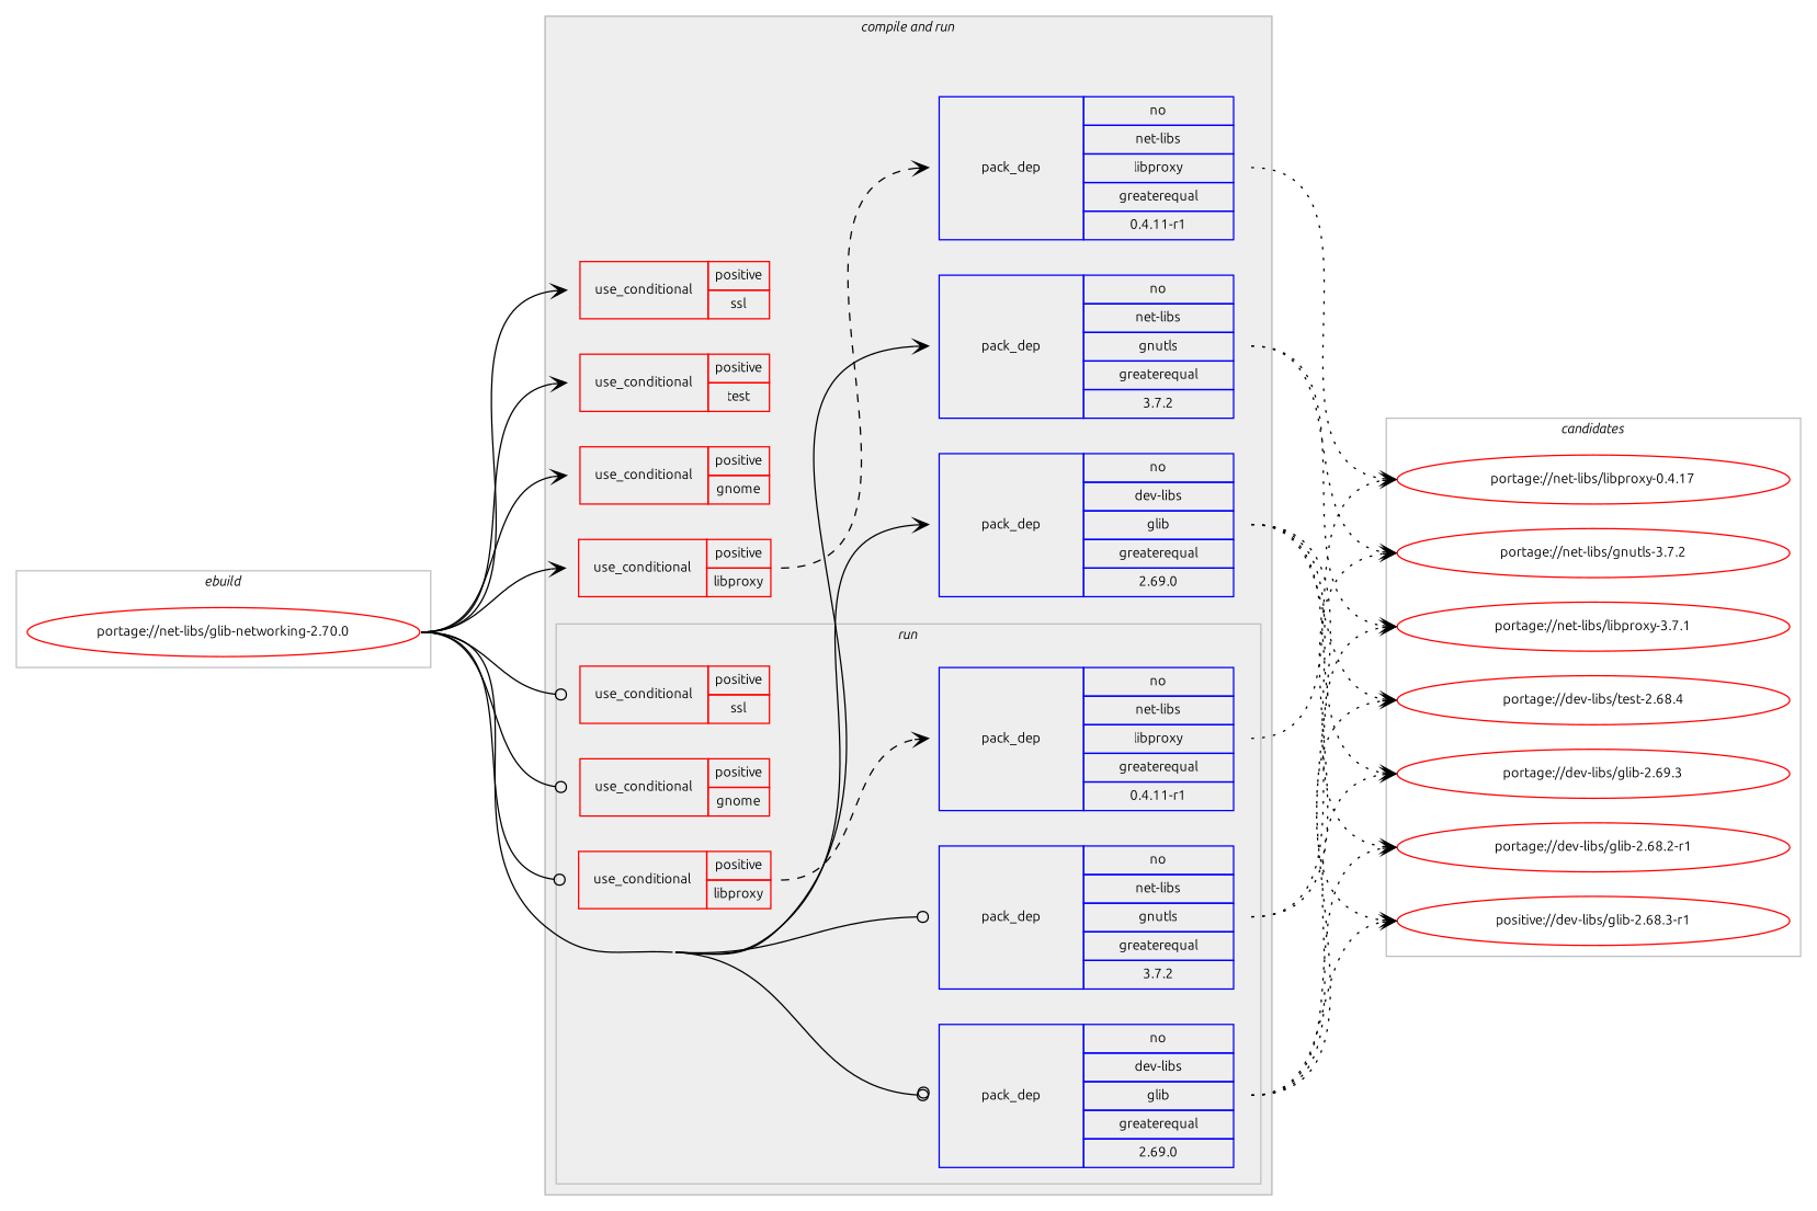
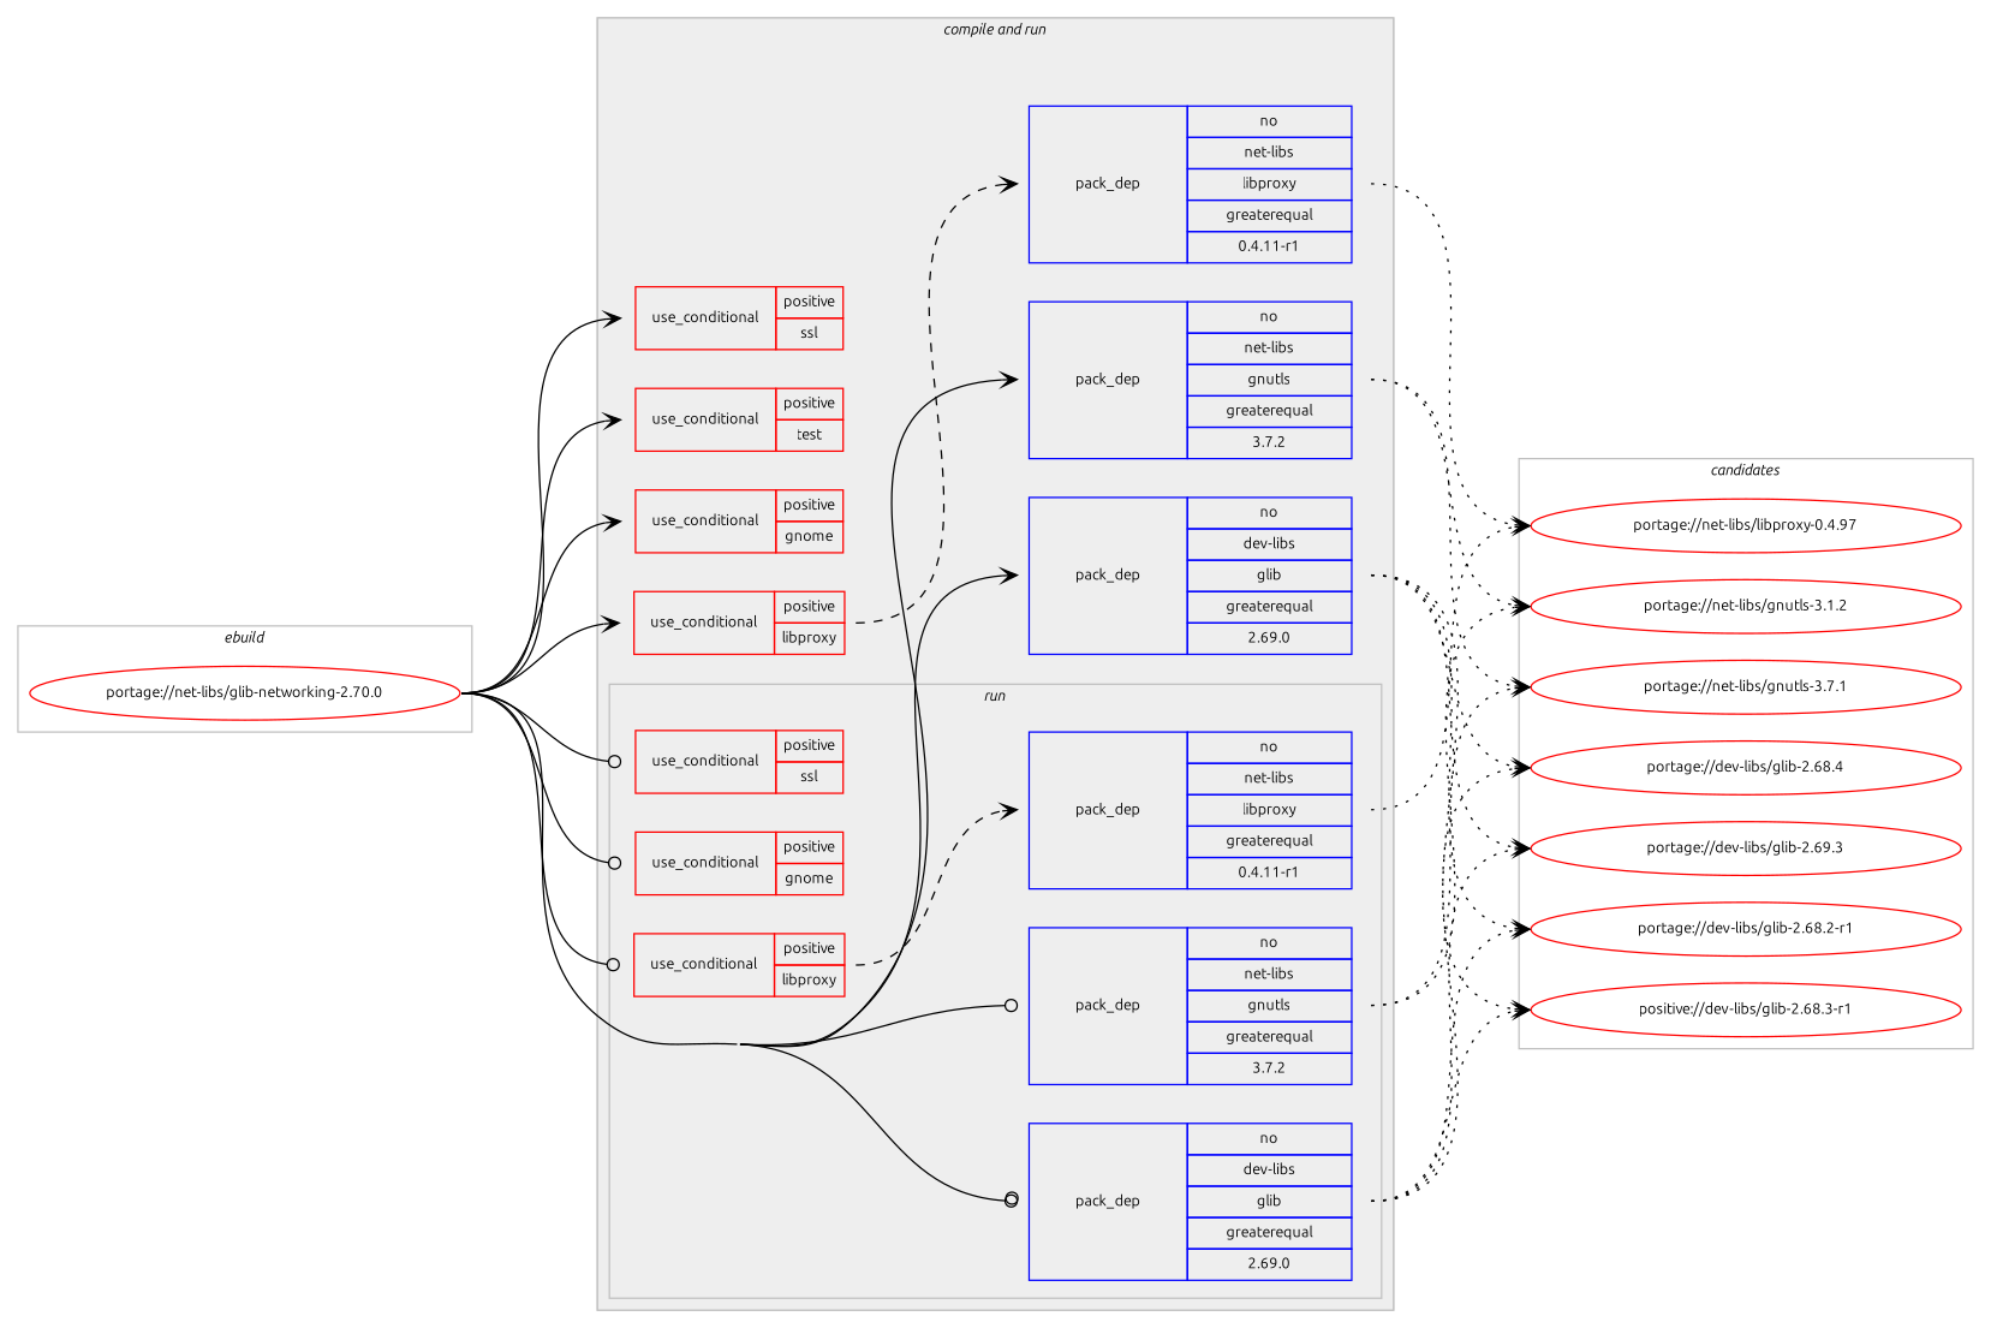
  digraph {
    compound=true
    concentrate=true
    fontname=Ubuntu
    fontsize=10
    newrank=true
    rankdir=LR
    ranksep=1.5
    node [color=red fontname=Ubuntu fontsize=10 shape=none]
    edge [arrowhead=vee fontname=Ubuntu headport=w style=dotted tailport=e weight=100]
    n1 [label="portage://net-libs/glib-networking-2.70.0" width=4 shape=""]
    n2 [label=<<TABLE BORDER="0" CELLBORDER="1" CELLSPACING="0" CELLPADDING="4"><TR><TD ROWSPAN="3" CELLPADDING="10">use_conditional</TD></TR><TR><TD>positive</TD></TR><TR><TD>gnome</TD></TR></TABLE>>]
    n3 [color=blue label=<<TABLE BORDER="0" CELLBORDER="1" CELLSPACING="0" CELLPADDING="4" WIDTH="220"><TR><TD ROWSPAN="6" CELLPADDING="30">pack_dep</TD></TR><TR><TD WIDTH="110">no</TD></TR><TR><TD>net-libs</TD></TR><TR><TD>libproxy</TD></TR><TR><TD>greaterequal</TD></TR><TR><TD>0.4.11-r1</TD></TR></TABLE>>]
    n4 [label=<<TABLE BORDER="0" CELLBORDER="1" CELLSPACING="0" CELLPADDING="4"><TR><TD ROWSPAN="3" CELLPADDING="10">use_conditional</TD></TR><TR><TD>positive</TD></TR><TR><TD>libproxy</TD></TR></TABLE>>]
    n5 [label=<<TABLE BORDER="0" CELLBORDER="1" CELLSPACING="0" CELLPADDING="4"><TR><TD ROWSPAN="3" CELLPADDING="10">use_conditional</TD></TR><TR><TD>positive</TD></TR><TR><TD>ssl</TD></TR></TABLE>>]
    n6 [label=<<TABLE BORDER="0" CELLBORDER="1" CELLSPACING="0" CELLPADDING="4"><TR><TD ROWSPAN="3" CELLPADDING="10">use_conditional</TD></TR><TR><TD>positive</TD></TR><TR><TD>test</TD></TR></TABLE>>]
    n7 [color=blue label=<<TABLE BORDER="0" CELLBORDER="1" CELLSPACING="0" CELLPADDING="4" WIDTH="220"><TR><TD ROWSPAN="6" CELLPADDING="30">pack_dep</TD></TR><TR><TD WIDTH="110">no</TD></TR><TR><TD>dev-libs</TD></TR><TR><TD>glib</TD></TR><TR><TD>greaterequal</TD></TR><TR><TD>2.69.0</TD></TR></TABLE>>]
    n8 [color=blue label=<<TABLE BORDER="0" CELLBORDER="1" CELLSPACING="0" CELLPADDING="4" WIDTH="220"><TR><TD ROWSPAN="6" CELLPADDING="30">pack_dep</TD></TR><TR><TD WIDTH="110">no</TD></TR><TR><TD>net-libs</TD></TR><TR><TD>gnutls</TD></TR><TR><TD>greaterequal</TD></TR><TR><TD>3.7.2</TD></TR></TABLE>>]
    n9 [color=blue label=<<TABLE BORDER="0" CELLBORDER="1" CELLSPACING="0" CELLPADDING="4" WIDTH="220"><TR><TD ROWSPAN="6" CELLPADDING="30">pack_dep</TD></TR><TR><TD WIDTH="110">no</TD></TR><TR><TD>dev-libs</TD></TR><TR><TD>glib</TD></TR><TR><TD>greaterequal</TD></TR><TR><TD>2.69.0</TD></TR></TABLE>>]
    n10 [label=<<TABLE BORDER="0" CELLBORDER="1" CELLSPACING="0" CELLPADDING="4"><TR><TD ROWSPAN="3" CELLPADDING="10">use_conditional</TD></TR><TR><TD>positive</TD></TR><TR><TD>gnome</TD></TR></TABLE>>]
    n11 [color=blue label=<<TABLE BORDER="0" CELLBORDER="1" CELLSPACING="0" CELLPADDING="4" WIDTH="220"><TR><TD ROWSPAN="6" CELLPADDING="30">pack_dep</TD></TR><TR><TD WIDTH="110">no</TD></TR><TR><TD>net-libs</TD></TR><TR><TD>libproxy</TD></TR><TR><TD>greaterequal</TD></TR><TR><TD>0.4.11-r1</TD></TR></TABLE>>]
    n12 [label=<<TABLE BORDER="0" CELLBORDER="1" CELLSPACING="0" CELLPADDING="4"><TR><TD ROWSPAN="3" CELLPADDING="10">use_conditional</TD></TR><TR><TD>positive</TD></TR><TR><TD>libproxy</TD></TR></TABLE>>]
    n13 [label=<<TABLE BORDER="0" CELLBORDER="1" CELLSPACING="0" CELLPADDING="4"><TR><TD ROWSPAN="3" CELLPADDING="10">use_conditional</TD></TR><TR><TD>positive</TD></TR><TR><TD>ssl</TD></TR></TABLE>>]
    n14 [color=blue label=<<TABLE BORDER="0" CELLBORDER="1" CELLSPACING="0" CELLPADDING="4" WIDTH="220"><TR><TD ROWSPAN="6" CELLPADDING="30">pack_dep</TD></TR><TR><TD WIDTH="110">no</TD></TR><TR><TD>net-libs</TD></TR><TR><TD>gnutls</TD></TR><TR><TD>greaterequal</TD></TR><TR><TD>3.7.2</TD></TR></TABLE>>]
-   n15 [label="portage://net-libs/libproxy-0.4.17" width=4 shape=""]
+   n15 [label="portage://net-libs/libproxy-0.4.97" width=4 shape=""]
    n16 [label="portage://dev-libs/glib-2.68.2-r1" width=4 shape=""]
    n17 [label="positive://dev-libs/glib-2.68.3-r1" width=4 shape=""]
-   n18 [label="portage://dev-libs/test-2.68.4" width=4 shape=""]
+   n18 [label="portage://dev-libs/glib-2.68.4" width=4 shape=""]
    n19 [label="portage://dev-libs/glib-2.69.3" width=4 shape=""]
-   n20 [label="portage://net-libs/libproxy-3.7.1" width=4 shape=""]
-   n21 [label="portage://net-libs/gnutls-3.7.2" width=4 shape=""]
+   n20 [label="portage://net-libs/gnutls-3.7.1" width=4 shape=""]
+   n21 [label="portage://net-libs/gnutls-3.1.2" width=4 shape=""]
    subgraph cluster_1 {
      color=gray
      label=<<i>ebuild</i>>
      rank=same
      n1
    }
    subgraph cluster_2 {
      color=gray
      label=<<i>dependencies</i>>
      subgraph cluster_3 {
        color=gray
        fillcolor="#eeeeee"
        label=<<i>compile</i>>
        style=filled
        subgraph sub_4 {
          color=gray
          fillcolor="#eeeeee"
          label=<<i>compile</i>>
          style=filled
          n2
        }
        subgraph sub_5 {
          color=gray
          fillcolor="#eeeeee"
          label=<<i>compile</i>>
          style=filled
          n4
          subgraph sub_6 {
            color=gray
            fillcolor="#eeeeee"
            label=<<i>compile</i>>
            style=filled
            n3
          }
        }
        subgraph sub_7 {
          color=gray
          fillcolor="#eeeeee"
          label=<<i>compile</i>>
          style=filled
          n5
        }
        subgraph sub_8 {
          color=gray
          fillcolor="#eeeeee"
          label=<<i>compile</i>>
          style=filled
          n6
        }
        subgraph sub_9 {
          color=gray
          fillcolor="#eeeeee"
          label=<<i>compile</i>>
          style=filled
          n7
        }
        subgraph sub_10 {
          color=gray
          fillcolor="#eeeeee"
          label=<<i>compile</i>>
          style=filled
          n8
        }
      }
      subgraph cluster_11 {
        color=gray
        fillcolor="#eeeeee"
        label=<<i>compile and run</i>>
        style=filled
      }
      subgraph cluster_12 {
        color=gray
        fillcolor="#eeeeee"
        label=<<i>run</i>>
        style=filled
        subgraph sub_13 {
          color=gray
          fillcolor="#eeeeee"
          label=<<i>run</i>>
          style=filled
          n9
        }
        subgraph sub_14 {
          color=gray
          fillcolor="#eeeeee"
          label=<<i>run</i>>
          style=filled
          n10
        }
        subgraph sub_15 {
          color=gray
          fillcolor="#eeeeee"
          label=<<i>run</i>>
          style=filled
          n12
          subgraph sub_16 {
            color=gray
            fillcolor="#eeeeee"
            label=<<i>run</i>>
            style=filled
            n11
          }
        }
        subgraph sub_17 {
          color=gray
          fillcolor="#eeeeee"
          label=<<i>run</i>>
          style=filled
          n13
        }
        subgraph sub_18 {
          color=gray
          fillcolor="#eeeeee"
          label=<<i>run</i>>
          style=filled
          n14
        }
      }
    }
    subgraph cluster_19 {
      color=gray
      label=<<i>candidates</i>>
      rank=same
      subgraph sub_20 {
        color=black
        label=<<i>candidates</i>>
        nodesep=1
        rank=same
        n15
      }
      subgraph sub_21 {
        color=black
        label=<<i>candidates</i>>
        nodesep=1
        rank=same
        n16
        n17
        n18
        n19
      }
      subgraph sub_22 {
        color=black
        label=<<i>candidates</i>>
        nodesep=1
        rank=same
        n20
        n21
      }
      subgraph sub_23 {
        color=black
        label=<<i>candidates</i>>
        nodesep=1
        rank=same
        n15
      }
      subgraph sub_24 {
        color=black
        label=<<i>candidates</i>>
        nodesep=1
        rank=same
        n16
        n17
        n18
        n19
      }
      subgraph sub_25 {
        color=black
        label=<<i>candidates</i>>
        nodesep=1
        rank=same
        n20
        n21
      }
    }
    n1 -> n2 [style=solid weight=20]
    n1 -> n4 [style=solid weight=20]
    n1 -> n5 [style=solid weight=20]
    n1 -> n6 [style=solid weight=20]
    n1 -> n7 [style=solid weight=20]
    n1 -> n8 [style=solid weight=20]
    n1 -> n9 [arrowhead=odot style=solid weight=20]
    n1 -> n10 [arrowhead=odot style=solid weight=20]
    n1 -> n12 [arrowhead=odot style=solid weight=20]
    n1 -> n13 [arrowhead=odot style=solid weight=20]
    n1 -> n14 [arrowhead=odot style=solid weight=20]
    n3 -> n15
    n4 -> n3 [style=dashed weight=20]
    n7 -> n16
    n7 -> n17
    n7 -> n18
    n7 -> n19
    n8 -> n20
    n8 -> n21
    n9 -> n16
    n9 -> n17
    n9 -> n18
    n9 -> n19
    n11 -> n15
    n12 -> n11 [style=dashed weight=20]
    n14 -> n20
    n14 -> n21
  }
